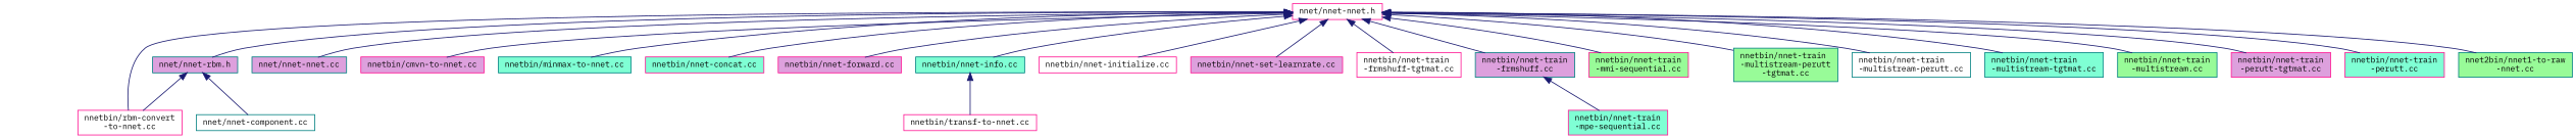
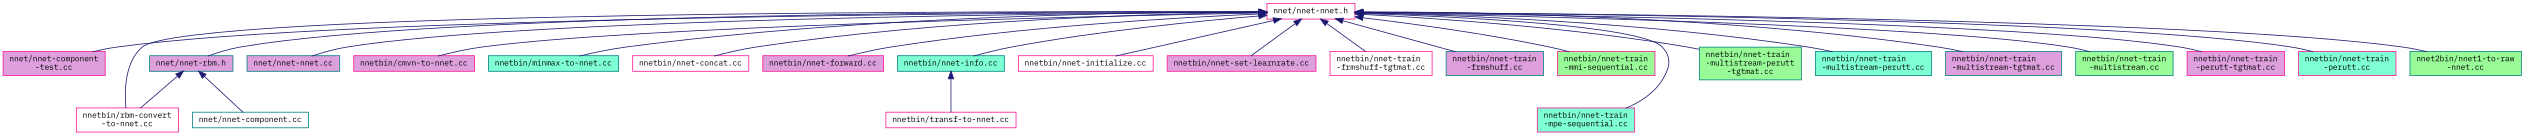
  digraph {
    fontname="IBM Plex Mono"
    node [color=deeppink fillcolor=plum fontname="IBM Plex Mono" fontsize=10 shape=record style=filled]
    edge [color=midnightblue dir=back fontname="IBM Plex Mono" fontsize=10 labelfontname=Helvetica labelfontsize=10 style=solid]
    n1 [fillcolor=white fontcolor=black height=0.2 label="nnet/nnet-nnet.h" width=0.4]
+   n2 [height=0.2 label="nnet/nnet-component\l-test.cc" width=0.4]
    n3 [color=teal height=0.2 label="nnet/nnet-rbm.h" width=0.4]
    n4 [fillcolor=white height=0.2 label="nnetbin/rbm-convert\l-to-nnet.cc" width=0.4]
    n5 [color=teal height=0.2 label="nnet/nnet-nnet.cc" width=0.4]
    n6 [height=0.2 label="nnetbin/cmvn-to-nnet.cc" width=0.4]
    n7 [color=teal fillcolor=aquamarine height=0.2 label="nnetbin/minmax-to-nnet.cc" width=0.4]
-   n8 [fillcolor=aquamarine height=0.2 label="nnetbin/nnet-concat.cc" width=0.4]
+   n8 [fillcolor=white height=0.2 label="nnetbin/nnet-concat.cc" width=0.4]
    n9 [height=0.2 label="nnetbin/nnet-forward.cc" width=0.4]
    n10 [color=teal fillcolor=aquamarine height=0.2 label="nnetbin/nnet-info.cc" width=0.4]
    n11 [fillcolor=white height=0.2 label="nnetbin/nnet-initialize.cc" width=0.4]
    n12 [height=0.2 label="nnetbin/nnet-set-learnrate.cc" width=0.4]
    n13 [fillcolor=white height=0.2 label="nnetbin/nnet-train\l-frmshuff-tgtmat.cc" width=0.4]
    n14 [color=teal height=0.2 label="nnetbin/nnet-train\l-frmshuff.cc" width=0.4]
    n15 [fillcolor=palegreen height=0.2 label="nnetbin/nnet-train\l-mmi-sequential.cc" width=0.4]
    n16 [fillcolor=aquamarine height=0.2 label="nnetbin/nnet-train\l-mpe-sequential.cc" width=0.4]
    n17 [color=teal fillcolor=palegreen height=0.2 label="nnetbin/nnet-train\l-multistream-perutt\l-tgtmat.cc" width=0.4]
-   n18 [color=teal fillcolor=white height=0.2 label="nnetbin/nnet-train\l-multistream-perutt.cc" width=0.4]
-   n19 [color=teal fillcolor=aquamarine height=0.2 label="nnetbin/nnet-train\l-multistream-tgtmat.cc" width=0.4]
+   n18 [color=teal fillcolor=aquamarine height=0.2 label="nnetbin/nnet-train\l-multistream-perutt.cc" width=0.4]
+   n19 [color=teal height=0.2 label="nnetbin/nnet-train\l-multistream-tgtmat.cc" width=0.4]
    n20 [color=teal fillcolor=palegreen height=0.2 label="nnetbin/nnet-train\l-multistream.cc" width=0.4]
    n21 [height=0.2 label="nnetbin/nnet-train\l-perutt-tgtmat.cc" width=0.4]
    n22 [fillcolor=aquamarine height=0.2 label="nnetbin/nnet-train\l-perutt.cc" width=0.4]
    n23 [color=teal fillcolor=palegreen height=0.2 label="nnet2bin/nnet1-to-raw\l-nnet.cc" width=0.4]
    n24 [color=teal fillcolor=white height=0.2 label="nnet/nnet-component.cc" width=0.4]
    n25 [fillcolor=white height=0.2 label="nnetbin/transf-to-nnet.cc" width=0.4]
+   n1 -> n2
    n1 -> n3
    n1 -> n4
    n1 -> n5
    n1 -> n6
    n1 -> n7
    n1 -> n8
    n1 -> n9
    n1 -> n10
    n1 -> n11
    n1 -> n12
    n1 -> n13
    n1 -> n14
    n1 -> n15
-   n14 -> n16
+   n1 -> n16
    n1 -> n17
    n1 -> n18
    n1 -> n19
    n1 -> n20
    n1 -> n21
    n1 -> n22
    n1 -> n23
    n3 -> n4
    n3 -> n24
    n10 -> n25
  }
